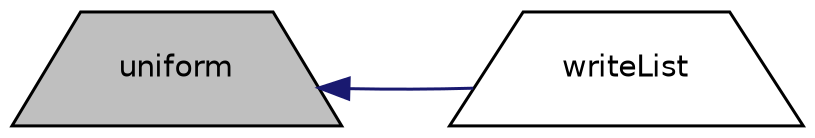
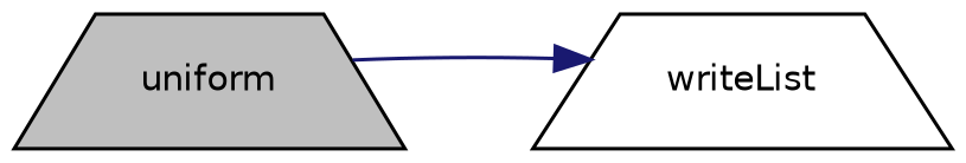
  digraph {
    rankdir=LR
    node [color=black fontname=Helvetica fontsize=10 shape=trapezium]
    n1 [fillcolor=grey75 fontcolor=black height=0.2 label=uniform style=filled width=0.4]
    n2 [height=0.2 label=writeList width=0.4]
-   n1 -> n2 [color=midnightblue dir=back fontname=Helvetica fontsize=10 labelfontname=Helvetica labelfontsize=10 style=solid]
+   n2 -> n1 [color=midnightblue dir=back fontname=Helvetica fontsize=10 labelfontname=Helvetica labelfontsize=10 style=solid]
  }
